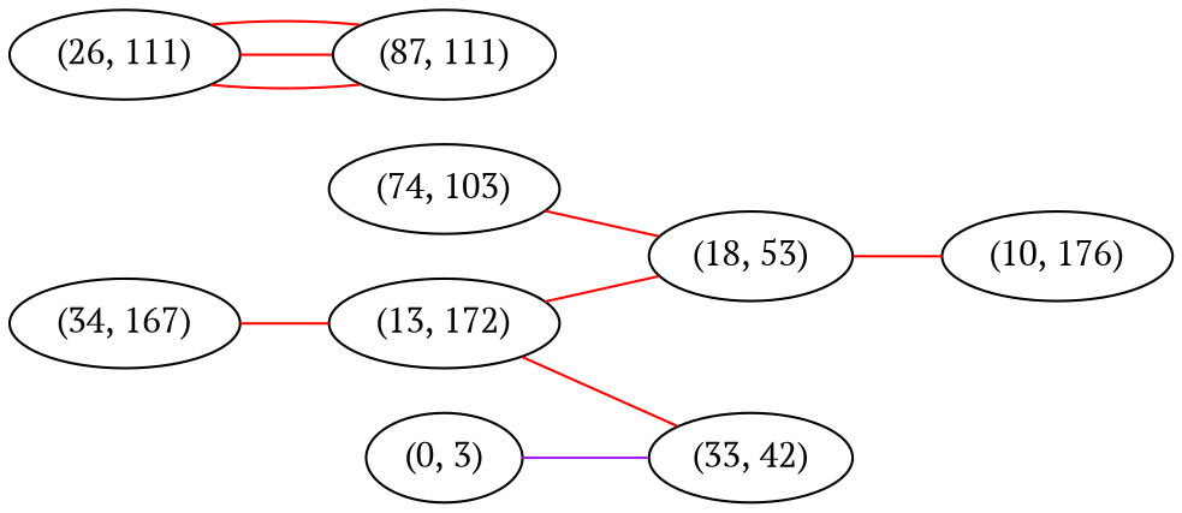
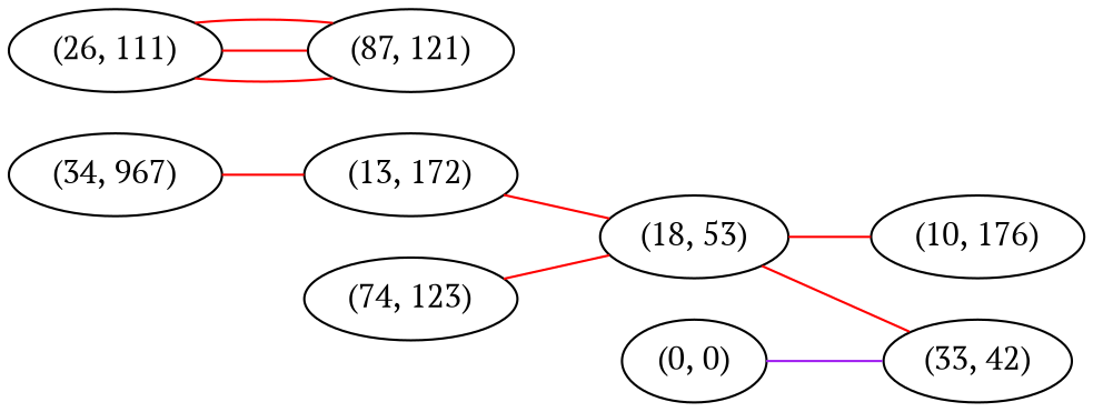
  graph {
    fontname="PT Serif"
    rankdir=LR
    node [fontname="PT Serif"]
    edge [color=red fontname="PT Serif" weight=1]
-   "(34, 167)"
+   "(34, 167)" [label="(34, 967)"]
    "(13, 172)"
    "(18, 53)"
    "(10, 176)"
    n5 [label="(33, 42)"]
-   "(74, 103)"
+   "(74, 103)" [label="(74, 123)"]
    n7 [label="(26, 111)"]
-   "(87, 111)"
-   "(0, 0)" [label="(0, 3)"]
+   "(87, 111)" [label="(87, 121)"]
+   "(0, 0)"
    "(34, 167)" -- "(13, 172)"
    "(13, 172)" -- "(18, 53)"
    "(18, 53)" -- "(10, 176)"
-   "(13, 172)" -- n5
+   "(18, 53)" -- n5
    "(74, 103)" -- "(18, 53)"
    n7 -- "(87, 111)"
    n7 -- "(87, 111)"
    n7 -- "(87, 111)"
    "(0, 0)" -- n5 [color=purple weight=4]
  }
